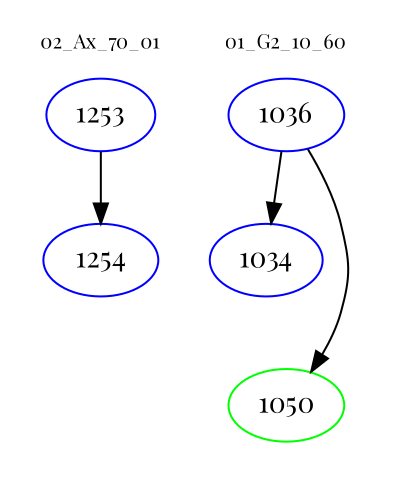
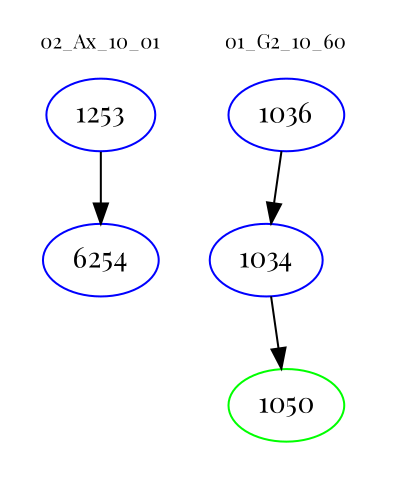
  digraph {
    fontname="Playfair Display"
    node [color=blue fontname="Playfair Display"]
    edge [color=black fontname="Playfair Display"]
    n1 [label=1253]
-   n2 [label=1254]
+   n2 [label=6254]
    n3 [label=1036]
    n4 [label=1034]
    n5 [color=green label=1050]
    subgraph cluster_1 {
      color=white
      fontsize=10
-     label="02_Ax_70_01"
+     label="02_Ax_10_01"
      n1
      n2
    }
    subgraph cluster_2 {
      color=white
      fontsize=10
      label="01_G2_10_60"
      n3
      n4
      n5
    }
    n1 -> n2
    n3 -> n4
-   n3 -> n5
+   n4 -> n5
  }
